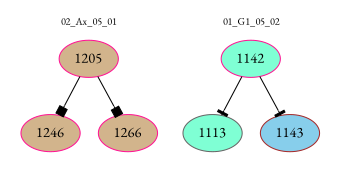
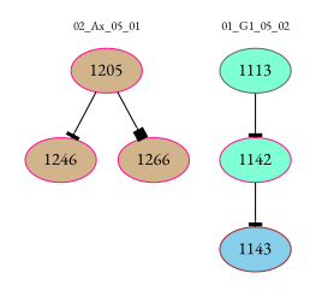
  digraph {
    fontname="EB Garamond"
    node [color=deeppink fillcolor=tan fontname="EB Garamond" style=filled]
    edge [arrowhead=box color=black fontname="EB Garamond"]
    n1 [label=1205]
    n2 [label=1246]
    n3 [label=1266]
    n4 [fillcolor=aquamarine label=1142]
    n5 [color=gray40 fillcolor=aquamarine label=1113]
    n6 [color=brown fillcolor=skyblue label=1143]
    subgraph cluster_1 {
      color=white
      fontsize=10
      label="02_Ax_05_01"
      n1
      n2
      n3
    }
    subgraph cluster_2 {
      color=white
      fontsize=10
      label="01_G1_05_02"
      n4
      n5
      n6
    }
-   n1 -> n2
+   n1 -> n2 [arrowhead=tee]
    n1 -> n3
-   n4 -> n5 [arrowhead=tee]
+   n5 -> n4 [arrowhead=tee]
    n4 -> n6 [arrowhead=tee]
  }
